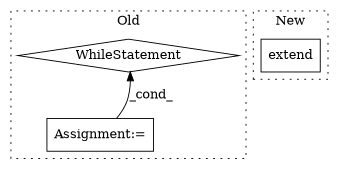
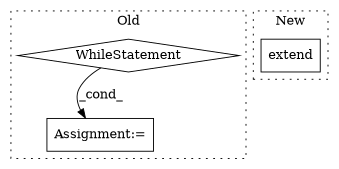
  digraph {
    node [shape=box]
    n1 [a=61 l="7,2" label=WhileStatement s="1823,1836" shape=diamond]
    n2 [a=7 l=1 label="Assignment:=" s=1794]
    n3 [a=32 l="7,1" label=extend s="2510,2528"]
    subgraph cluster_1 {
      label=Old
      style=dotted
      n1
      n2
    }
    subgraph cluster_2 {
      label=New
      style=dotted
      n3
    }
-   n2 -> n1 [label=_cond_]
+   n1 -> n2 [label=_cond_]
  }
